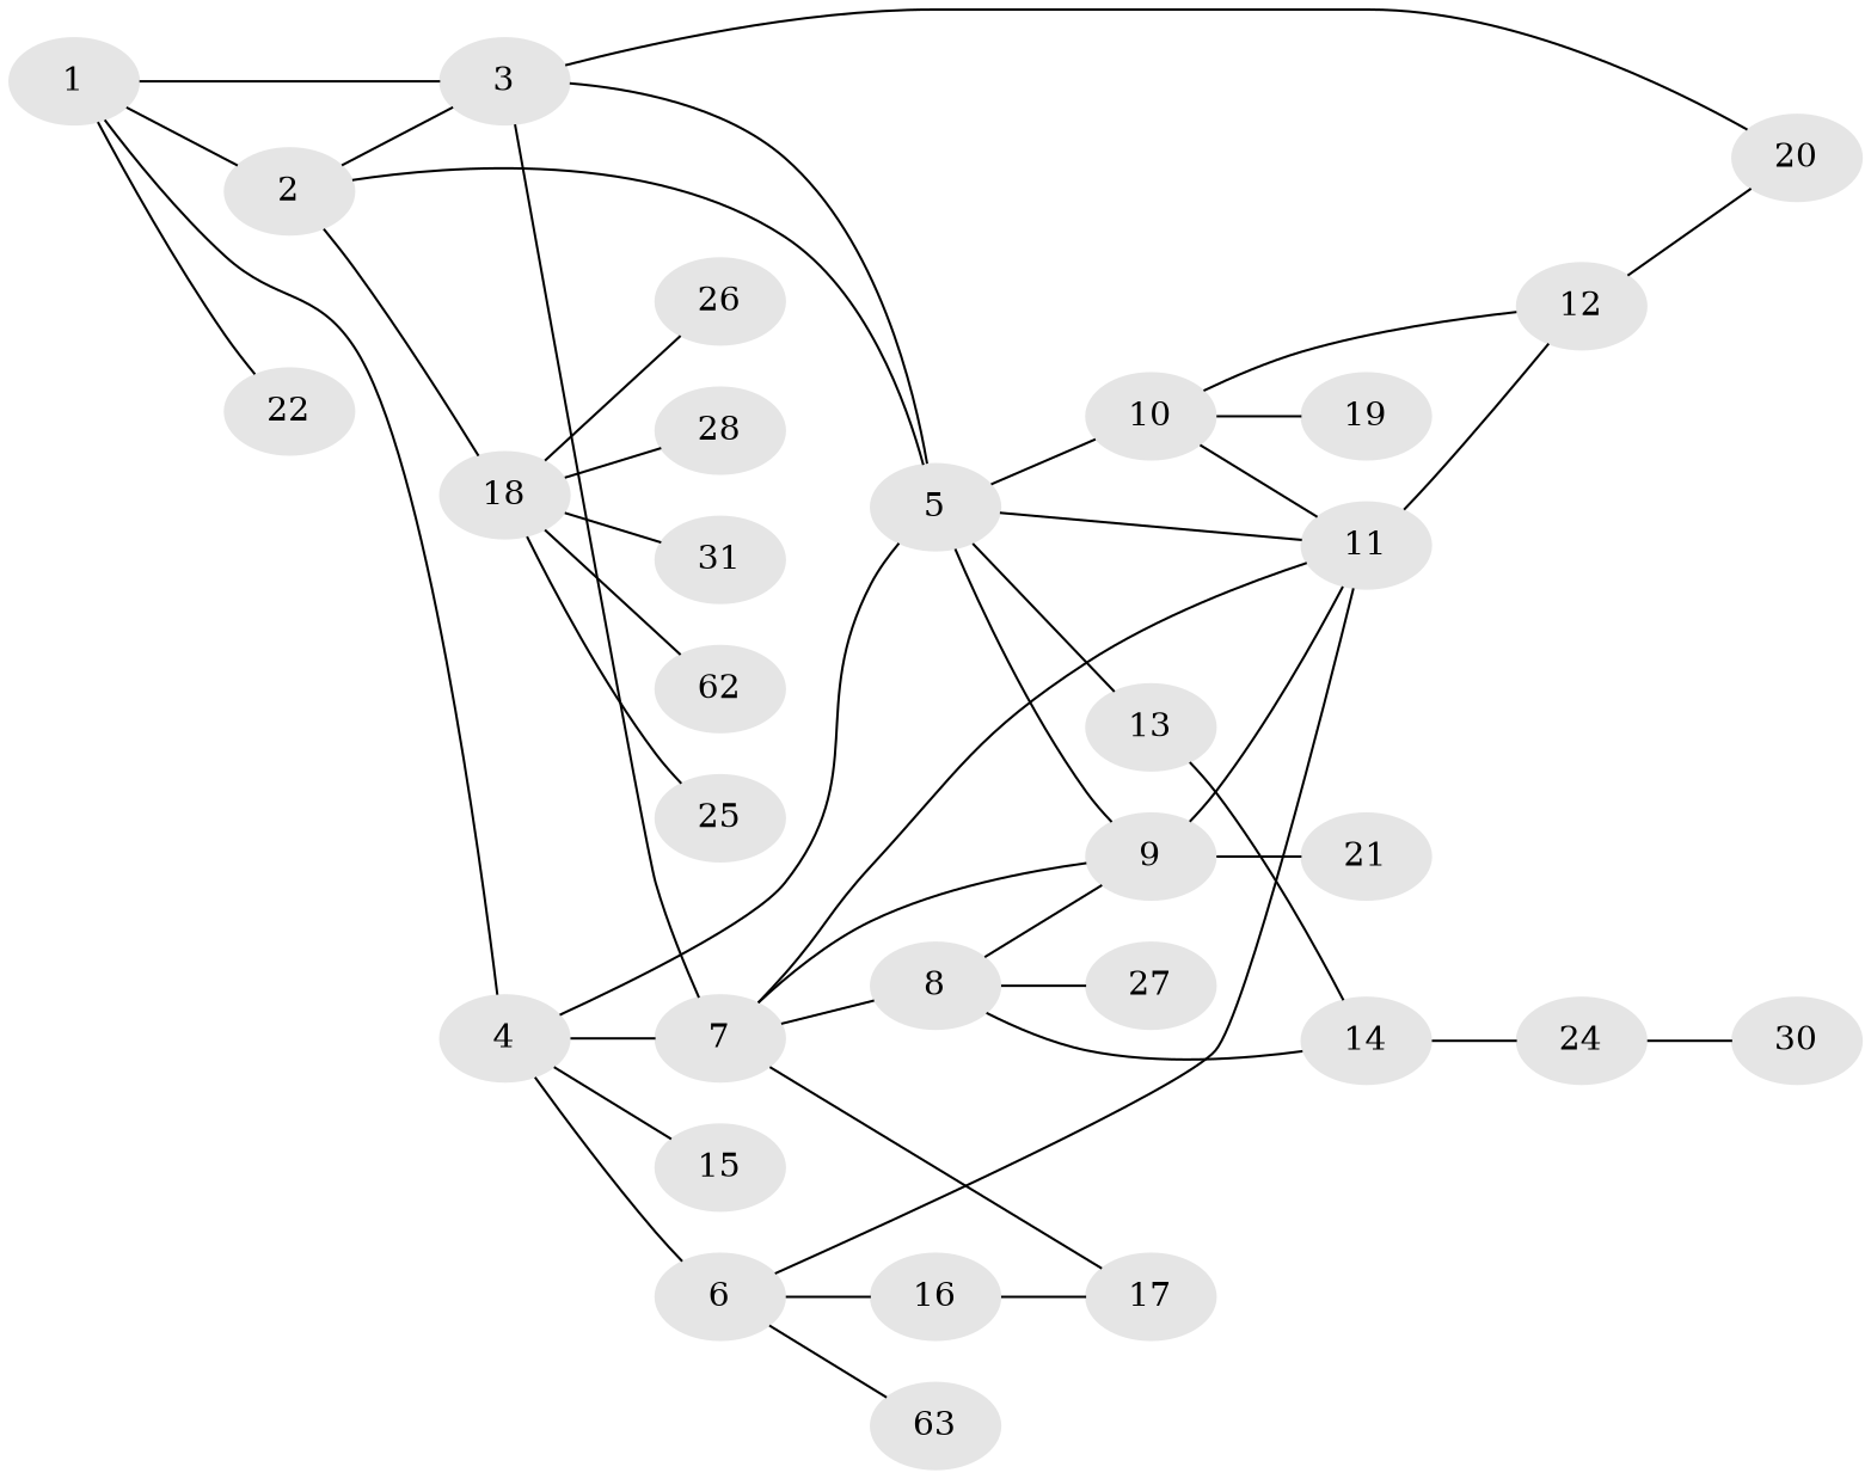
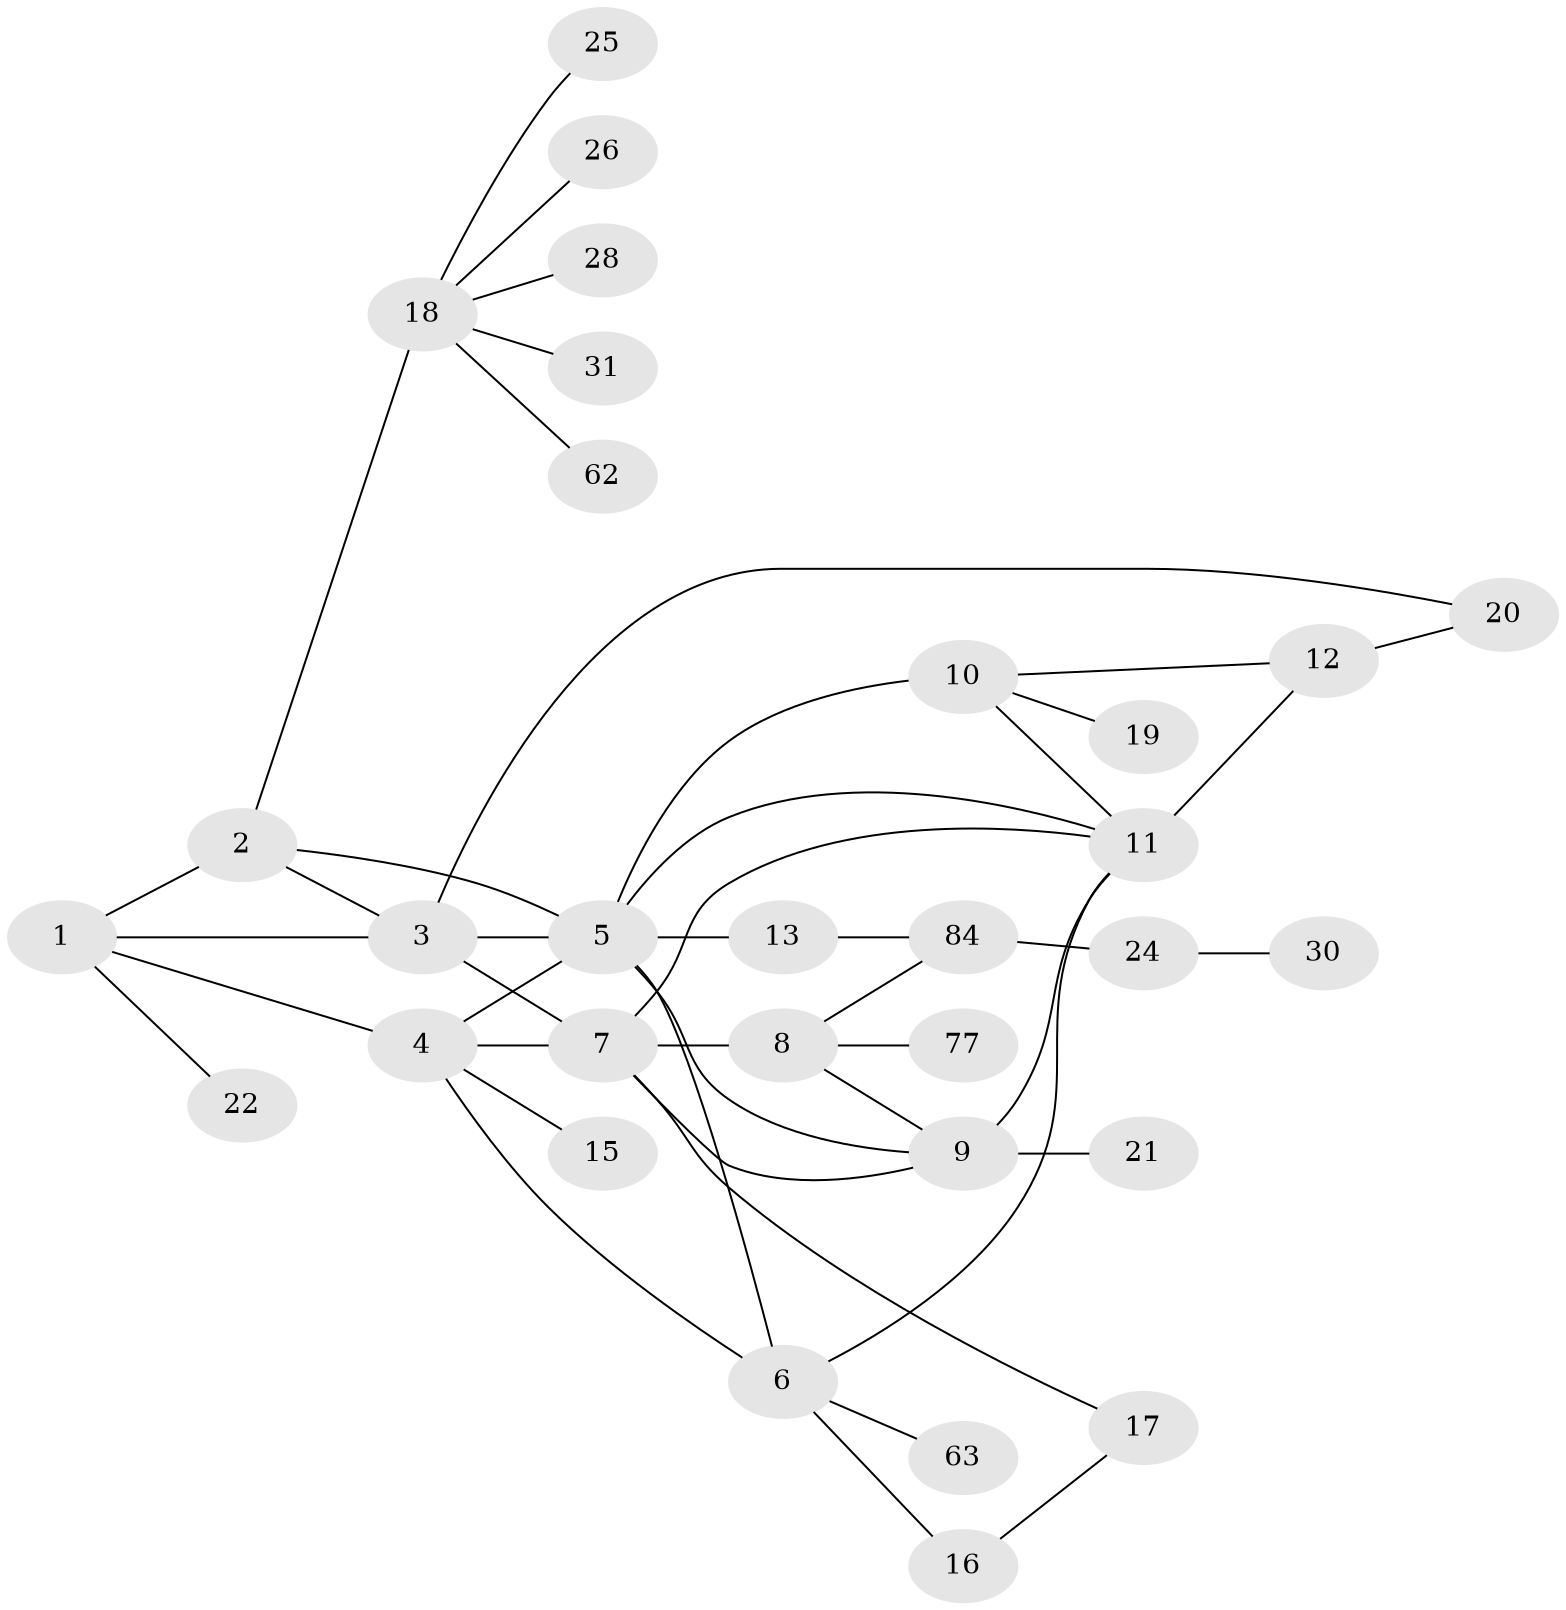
  graph {
    rankdir=LR
    node [color=gray90 style=filled]
    edge [weight=1.0]
    1
    2
    3
    4
    22
    5
    18
    7
    20
    6
    15
    11
    10
    13
    9
    25
    26
    28
    31
    n20 [label=62]
    8
    17
    12
    16
    n25 [label=63]
    19
-   14
+   14 [label=84]
    24
-   27
+   27 [label=77]
    21
    30
    1 -- 2
    1 -- 3 [weight=4.0]
    1 -- 4
    1 -- 22
    2 -- 3
    2 -- 5
    2 -- 18
    3 -- 5
    3 -- 7
    3 -- 20
    4 -- 5
    4 -- 7
    4 -- 6
    4 -- 15
+   5 -- 6
    5 -- 11
    5 -- 10
    5 -- 13
    5 -- 9 [weight=2.0]
    18 -- 25
    18 -- 26
    18 -- 28
    18 -- 31
    18 -- n20
    7 -- 11
    7 -- 9
    7 -- 8
    7 -- 17
    6 -- 11
    6 -- 16
    6 -- n25
    11 -- 12
    10 -- 11 [weight=2.0]
    10 -- 12
    10 -- 19
    13 -- 14
    9 -- 11
    9 -- 21
    8 -- 9
    8 -- 14
    8 -- 27
    12 -- 20
    16 -- 17
    14 -- 24
    24 -- 30
  }
